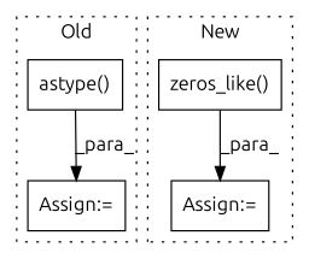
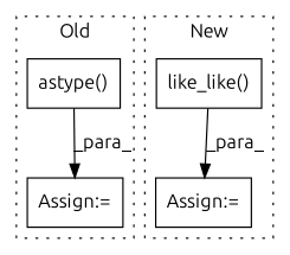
  digraph {
    fontname=Ubuntu
    node [a=75 l=3 shape=box fontname=Ubuntu]
    edge [fontname=Ubuntu]
    n1 [l="32,1" label="astype()" s="3252,3287"]
    n2 [a=68 label="Assign:=" s=3236]
-   n3 [l="14,1" label="zeros_like()" s="2605,2625"]
+   n3 [l="14,1" label="like_like()" s="2605,2625"]
    n4 [a=68 label="Assign:=" s=3125]
    subgraph cluster_1 {
      label=Old
      style=dotted
      n1
      n2
    }
    subgraph cluster_2 {
      label=New
      style=dotted
      n3
      n4
    }
    n1 -> n2 [label=_para_]
    n3 -> n4 [label=_para_]
  }
